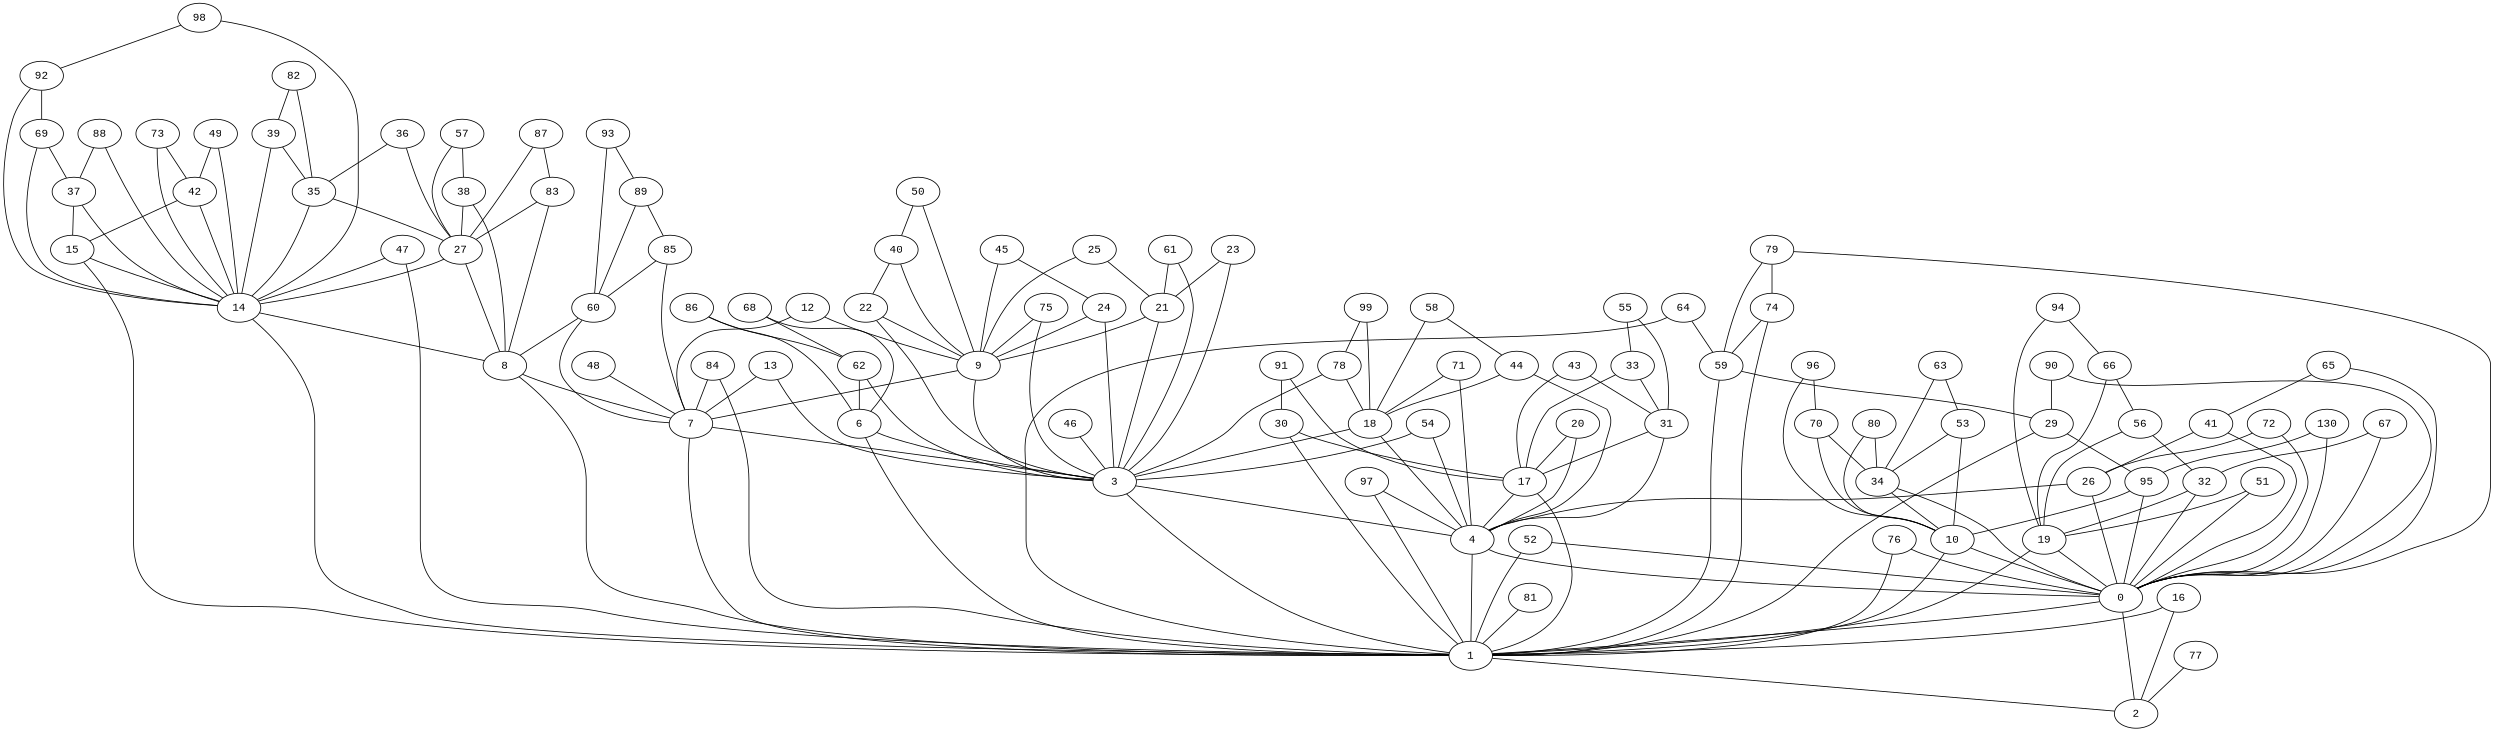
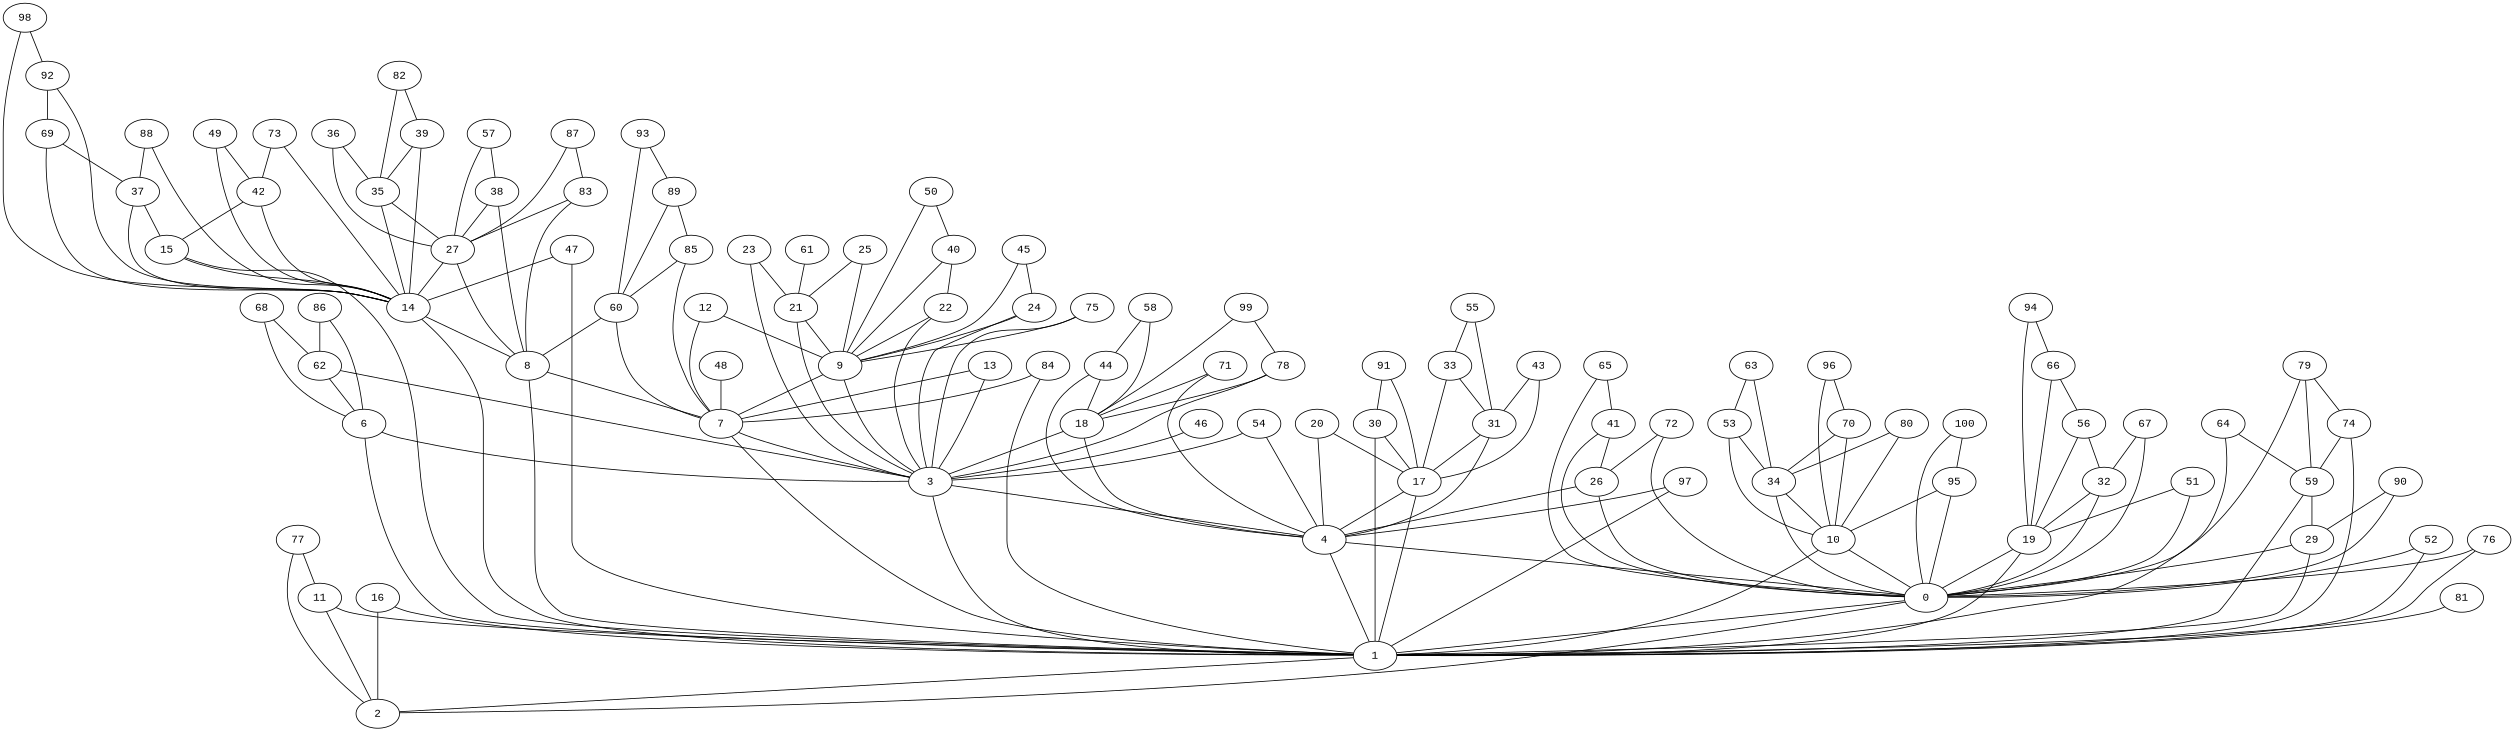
  strict graph {
    fontname="Liberation Mono"
    node [fontname="Liberation Mono"]
    edge [fontname="Liberation Mono"]
    0
    1
    2
    4
    n5 [label=3]
    6
    7
    8
    9
    10
+   11
    12
    13
    14
    15
    16
    17
    18
    19
    20
    21
    22
    23
    24
    25
    26
    27
    29
    30
    31
    32
    33
    34
    35
    36
    37
    38
    39
    40
    41
    42
    43
    44
    45
    46
    47
    48
    49
    50
    51
    52
    53
    54
    55
    56
    57
    58
    59
    60
    61
    62
    63
    64
    65
    66
    67
    68
    69
    70
    71
    72
    73
    74
    75
    76
    77
    78
    79
    80
    81
    82
    83
    84
    85
    86
    87
    88
    89
    90
    91
    92
    93
    94
    95
    96
    97
    98
    99
-   100 [label=130]
+   100
    0 -- 1
    0 -- 2
    1 -- 2
    4 -- 0
    4 -- 1
    n5 -- 1
    n5 -- 4
    6 -- 1
    6 -- n5
    7 -- 1
    7 -- n5
    8 -- 1
    8 -- 7
    9 -- n5
    9 -- 7
    10 -- 0
    10 -- 1
+   11 -- 1
+   11 -- 2
    12 -- 7
    12 -- 9
    13 -- n5
    13 -- 7
    14 -- 1
    14 -- 8
    15 -- 1
    15 -- 14
    16 -- 1
    16 -- 2
    17 -- 1
    17 -- 4
    18 -- 4
    18 -- n5
    19 -- 0
    19 -- 1
    20 -- 4
    20 -- 17
    21 -- n5
    21 -- 9
    22 -- n5
    22 -- 9
    23 -- n5
    23 -- 21
    24 -- n5
    24 -- 9
    25 -- 9
    25 -- 21
    26 -- 0
    26 -- 4
    27 -- 8
    27 -- 14
-   29 -- 95
+   29 -- 0
    29 -- 1
    30 -- 1
    30 -- 17
    31 -- 4
    31 -- 17
    32 -- 0
    32 -- 19
    33 -- 17
    33 -- 31
    34 -- 0
    34 -- 10
    35 -- 14
    35 -- 27
    36 -- 27
    36 -- 35
    37 -- 14
    37 -- 15
    38 -- 8
    38 -- 27
    39 -- 14
    39 -- 35
    40 -- 9
    40 -- 22
    41 -- 0
    41 -- 26
    42 -- 14
    42 -- 15
    43 -- 17
    43 -- 31
    44 -- 4
    44 -- 18
    45 -- 9
    45 -- 24
    46 -- n5
    47 -- 1
    47 -- 14
    48 -- 7
    49 -- 14
    49 -- 42
    50 -- 9
    50 -- 40
    51 -- 0
    51 -- 19
    52 -- 0
    52 -- 1
    53 -- 10
    53 -- 34
    54 -- 4
    54 -- n5
    55 -- 31
    55 -- 33
    56 -- 19
    56 -- 32
    57 -- 27
    57 -- 38
    58 -- 18
    58 -- 44
    59 -- 1
    59 -- 29
    60 -- 7
    60 -- 8
-   61 -- n5
    61 -- 21
    62 -- n5
    62 -- 6
    63 -- 34
    63 -- 53
    64 -- 1
    64 -- 59
    65 -- 0
    65 -- 41
    66 -- 19
    66 -- 56
    67 -- 0
    67 -- 32
    68 -- 6
    68 -- 62
    69 -- 14
    69 -- 37
    70 -- 10
    70 -- 34
    71 -- 4
    71 -- 18
    72 -- 0
    72 -- 26
    73 -- 14
    73 -- 42
    74 -- 1
    74 -- 59
    75 -- n5
    75 -- 9
    76 -- 0
    76 -- 1
    77 -- 2
+   77 -- 11
    78 -- n5
    78 -- 18
    79 -- 0
    79 -- 59
    79 -- 74
    80 -- 10
    80 -- 34
    81 -- 1
    82 -- 35
    82 -- 39
    83 -- 8
    83 -- 27
    84 -- 1
    84 -- 7
    85 -- 7
    85 -- 60
    86 -- 6
    86 -- 62
    87 -- 27
    87 -- 83
    88 -- 14
    88 -- 37
    89 -- 60
    89 -- 85
    90 -- 0
    90 -- 29
    91 -- 17
    91 -- 30
    92 -- 14
    92 -- 69
    93 -- 60
    93 -- 89
    94 -- 19
    94 -- 66
    95 -- 0
    95 -- 10
    96 -- 10
    96 -- 70
    97 -- 1
    97 -- 4
    98 -- 14
    98 -- 92
    99 -- 18
    99 -- 78
    100 -- 0
    100 -- 95
  }
